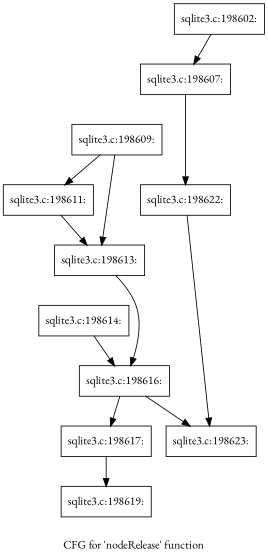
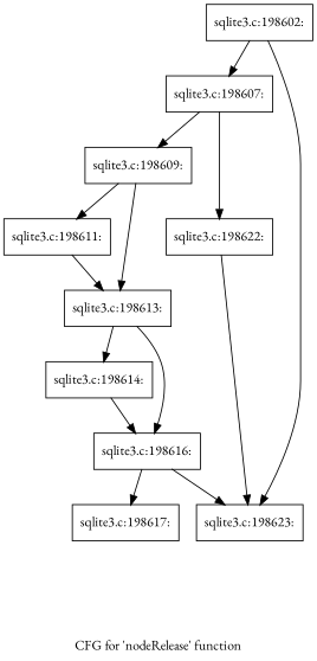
  digraph {
    fontname="EB Garamond"
    label="CFG for 'nodeRelease' function"
    node [fontname="EB Garamond" shape=record]
    edge [fontname="EB Garamond"]
    n1 [label="{sqlite3.c:198602:}"]
    n2 [label="{sqlite3.c:198607:}"]
    n3 [label="{sqlite3.c:198623:}"]
    n4 [label="{sqlite3.c:198609:}"]
    n5 [label="{sqlite3.c:198622:}"]
    n6 [label="{sqlite3.c:198611:}"]
    n7 [label="{sqlite3.c:198613:}"]
    n8 [label="{sqlite3.c:198614:}"]
    n9 [label="{sqlite3.c:198616:}"]
    n10 [label="{sqlite3.c:198617:}"]
-   n11 [label="{sqlite3.c:198619:}"]
    n1 -> n2
+   n1 -> n3
+   n2 -> n4
    n2 -> n5
    n4 -> n6
    n4 -> n7
    n5 -> n3
    n6 -> n7
+   n7 -> n8
    n7 -> n9
    n8 -> n9
    n9 -> n3
    n9 -> n10
-   n10 -> n11
  }
